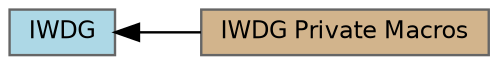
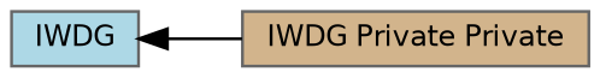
  digraph {
    rankdir=LR
    node [color=gray40 fontname=Helvetica fontsize=10 shape=box style=filled]
-   n1 [fillcolor=tan fontcolor=black height=0.2 label="IWDG Private Macros" width=0.4]
+   n1 [fillcolor=tan fontcolor=black height=0.2 label="IWDG Private Private" width=0.4]
    n2 [fillcolor=lightblue height=0.2 label=IWDG width=0.4]
    n2 -> n1 [dir=back fontname=Helvetica fontsize=10 labelfontname=Helvetica labelfontsize=10 shape=plaintext style=solid]
  }
